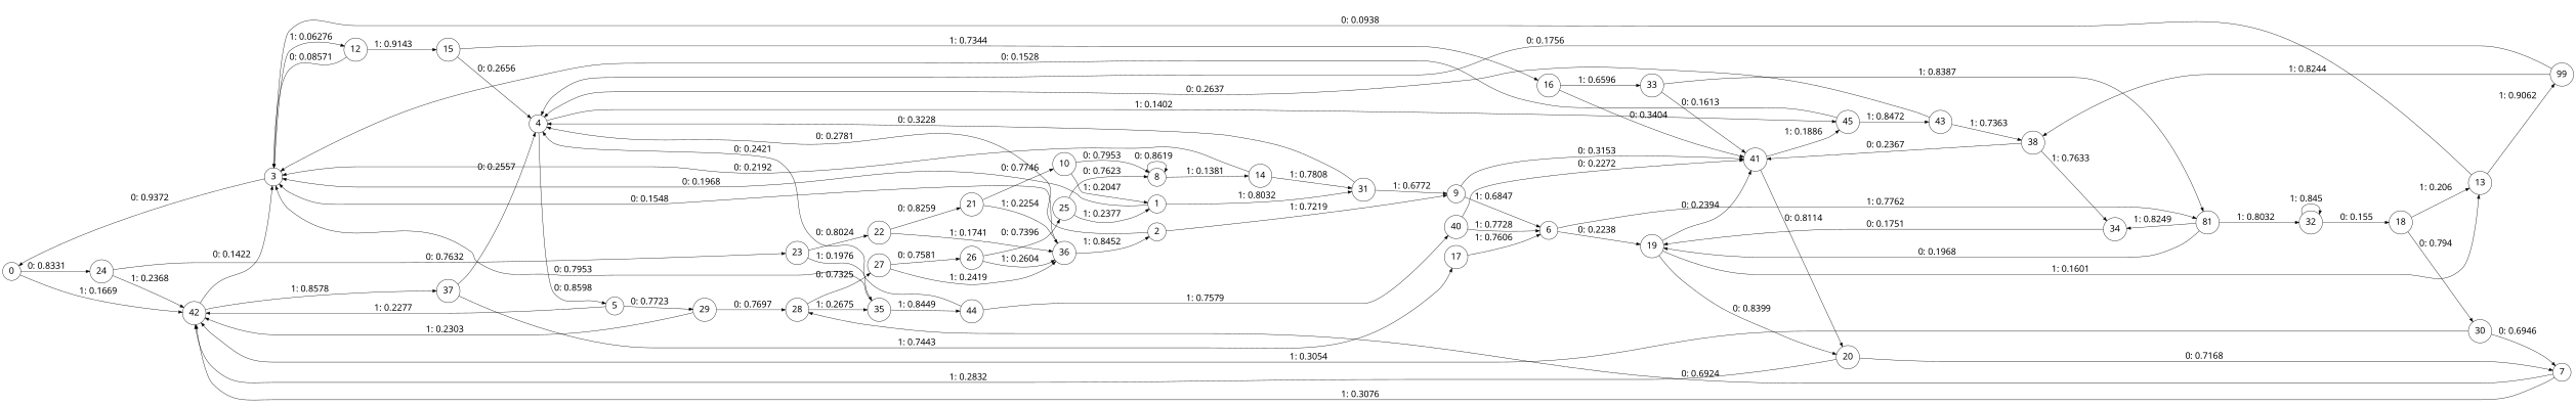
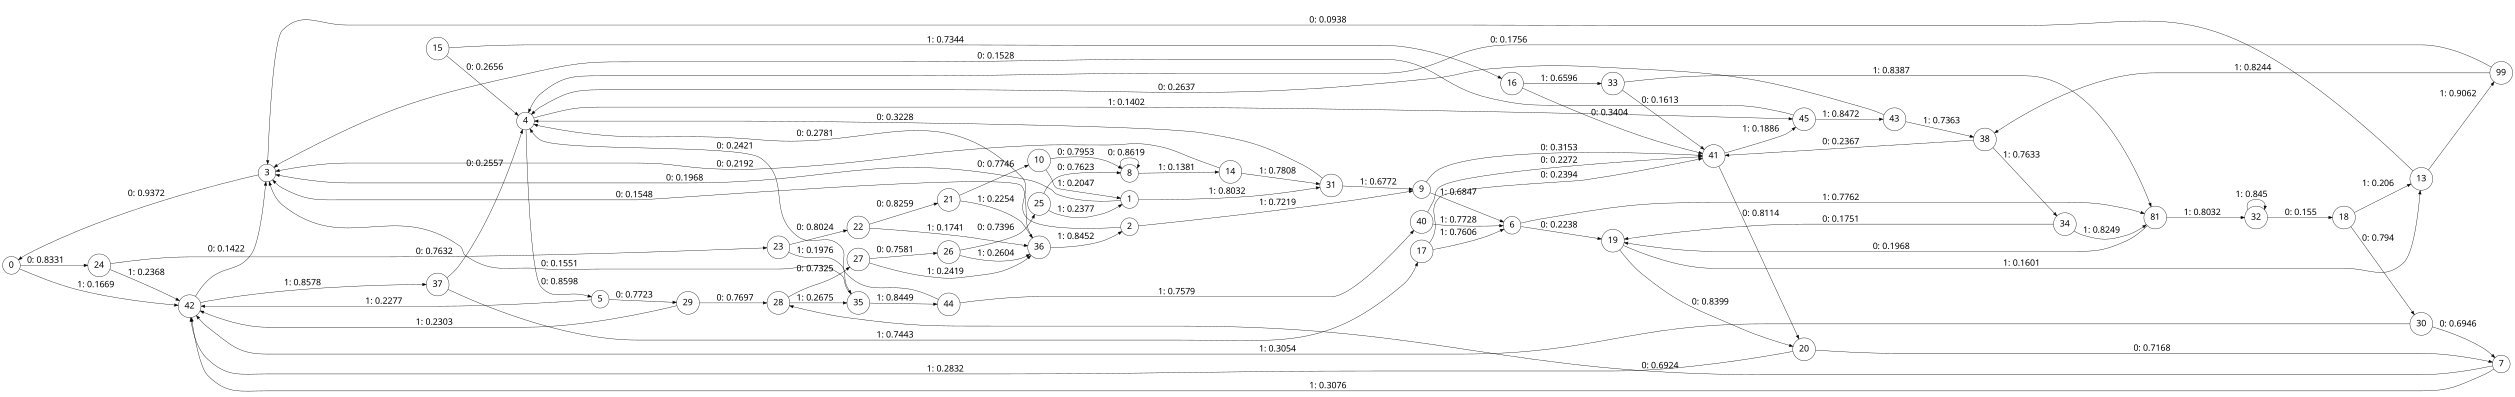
  digraph {
    fontname="Noto Sans"
    rankdir=LR
    node [fontname="Noto Sans" fontsize=24 shape=circle]
    edge [fontname="Noto Sans" fontsize=24]
    0
    24
    42
    23
    3
    37
    35
    22
-   12
    4
    17
    1
    31
    9
    15
    5
    45
    6
    41
    2
    29
    43
    19
    n24 [label=81]
    20
    16
    28
    38
    27
    13
    32
    n32 [label=99]
    7
    18
    44
    36
    26
    8
    14
    10
    30
    33
    34
    21
    40
    25
    0 -> 24 [label="0: 0.8331   "]
    0 -> 42 [label="1: 0.1669   "]
    24 -> 42 [label="1: 0.2368   "]
    24 -> 23 [label="0: 0.7632   "]
    42 -> 3 [label="0: 0.1422   "]
    42 -> 37 [label="1: 0.8578   "]
    23 -> 35 [label="1: 0.1976   "]
    23 -> 22 [label="0: 0.8024   "]
    3 -> 0 [label="0: 0.9372   "]
-   3 -> 12 [label="1: 0.06276  "]
    37 -> 4 [label="0: 0.2557   "]
    37 -> 17 [label="1: 0.7443   "]
-   35 -> 3 [label="0: 0.7953   "]
+   35 -> 3 [label="0: 0.1551   "]
    35 -> 44 [label="1: 0.8449   "]
    22 -> 36 [label="1: 0.1741   "]
    22 -> 21 [label="0: 0.8259   "]
-   12 -> 3 [label="0: 0.08571  "]
-   12 -> 15 [label="1: 0.9143   "]
    4 -> 5 [label="0: 0.8598   "]
    4 -> 45 [label="1: 0.1402   "]
    17 -> 6 [label="1: 0.7606   "]
-   19 -> 41 [label="0: 0.2394   "]
+   17 -> 41 [label="0: 0.2394   "]
    1 -> 3 [label="0: 0.1968   "]
    1 -> 31 [label="1: 0.8032   "]
    31 -> 4 [label="0: 0.3228   "]
    31 -> 9 [label="1: 0.6772   "]
    9 -> 6 [label="1: 0.6847   "]
    9 -> 41 [label="0: 0.3153   "]
    15 -> 4 [label="0: 0.2656   "]
    15 -> 16 [label="1: 0.7344   "]
    5 -> 42 [label="1: 0.2277   "]
    5 -> 29 [label="0: 0.7723   "]
    45 -> 3 [label="0: 0.1528   "]
    45 -> 43 [label="1: 0.8472   "]
    6 -> 19 [label="0: 0.2238   "]
    6 -> n24 [label="1: 0.7762   "]
    41 -> 45 [label="1: 0.1886   "]
    41 -> 20 [label="0: 0.8114   "]
    2 -> 4 [label="0: 0.2781   "]
    2 -> 9 [label="1: 0.7219   "]
    29 -> 42 [label="1: 0.2303   "]
    29 -> 28 [label="0: 0.7697   "]
    43 -> 4 [label="0: 0.2637   "]
    43 -> 38 [label="1: 0.7363   "]
    19 -> 20 [label="0: 0.8399   "]
    19 -> 13 [label="1: 0.1601   "]
    n24 -> 19 [label="0: 0.1968   "]
    n24 -> 32 [label="1: 0.8032   "]
    20 -> 42 [label="1: 0.2832   "]
    20 -> 7 [label="0: 0.7168   "]
    16 -> 41 [label="0: 0.3404   "]
    16 -> 33 [label="1: 0.6596   "]
    28 -> 35 [label="1: 0.2675   "]
    28 -> 27 [label="0: 0.7325   "]
    38 -> 41 [label="0: 0.2367   "]
    38 -> 34 [label="1: 0.7633   "]
    27 -> 36 [label="1: 0.2419   "]
    27 -> 26 [label="0: 0.7581   "]
    13 -> 3 [label="0: 0.0938   "]
    13 -> n32 [label="1: 0.9062   "]
    32 -> 32 [label="1: 0.845    "]
    32 -> 18 [label="0: 0.155    "]
    n32 -> 4 [label="0: 0.1756   "]
    n32 -> 38 [label="1: 0.8244   "]
    7 -> 42 [label="1: 0.3076   "]
    7 -> 28 [label="0: 0.6924   "]
    18 -> 13 [label="1: 0.206    "]
    18 -> 30 [label="0: 0.794    "]
    44 -> 4 [label="0: 0.2421   "]
    44 -> 40 [label="1: 0.7579   "]
    36 -> 3 [label="0: 0.1548   "]
    36 -> 2 [label="1: 0.8452   "]
    26 -> 36 [label="1: 0.2604   "]
    26 -> 25 [label="0: 0.7396   "]
    8 -> 8 [label="0: 0.8619   "]
    8 -> 14 [label="1: 0.1381   "]
    14 -> 3 [label="0: 0.2192   "]
    14 -> 31 [label="1: 0.7808   "]
    10 -> 1 [label="1: 0.2047   "]
    10 -> 8 [label="0: 0.7953   "]
    30 -> 42 [label="1: 0.3054   "]
    30 -> 7 [label="0: 0.6946   "]
    33 -> 41 [label="0: 0.1613   "]
    33 -> n24 [label="1: 0.8387   "]
    34 -> 19 [label="0: 0.1751   "]
-   n24 -> 34 [label="1: 0.8249   "]
+   34 -> n24 [label="1: 0.8249   "]
    21 -> 36 [label="1: 0.2254   "]
    21 -> 10 [label="0: 0.7746   "]
    40 -> 6 [label="1: 0.7728   "]
    40 -> 41 [label="0: 0.2272   "]
    25 -> 1 [label="1: 0.2377   "]
    25 -> 8 [label="0: 0.7623   "]
  }
